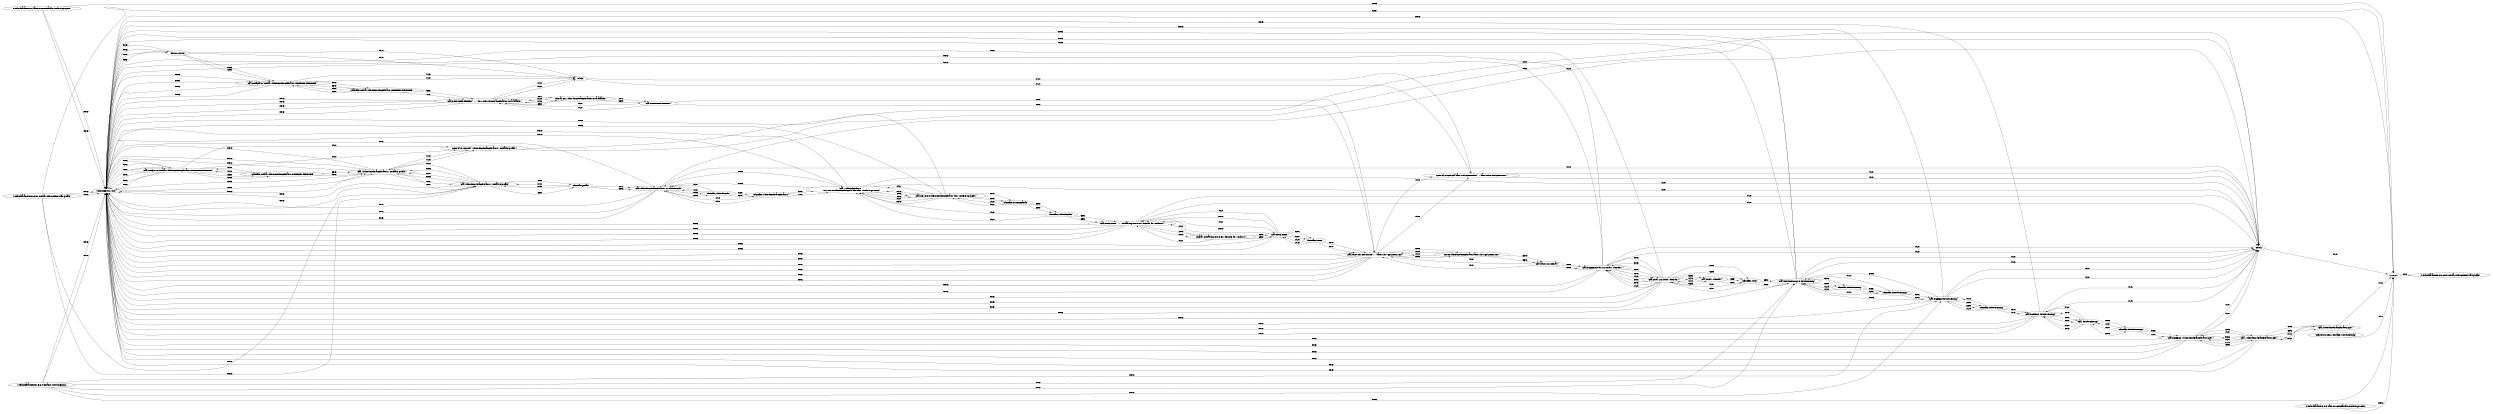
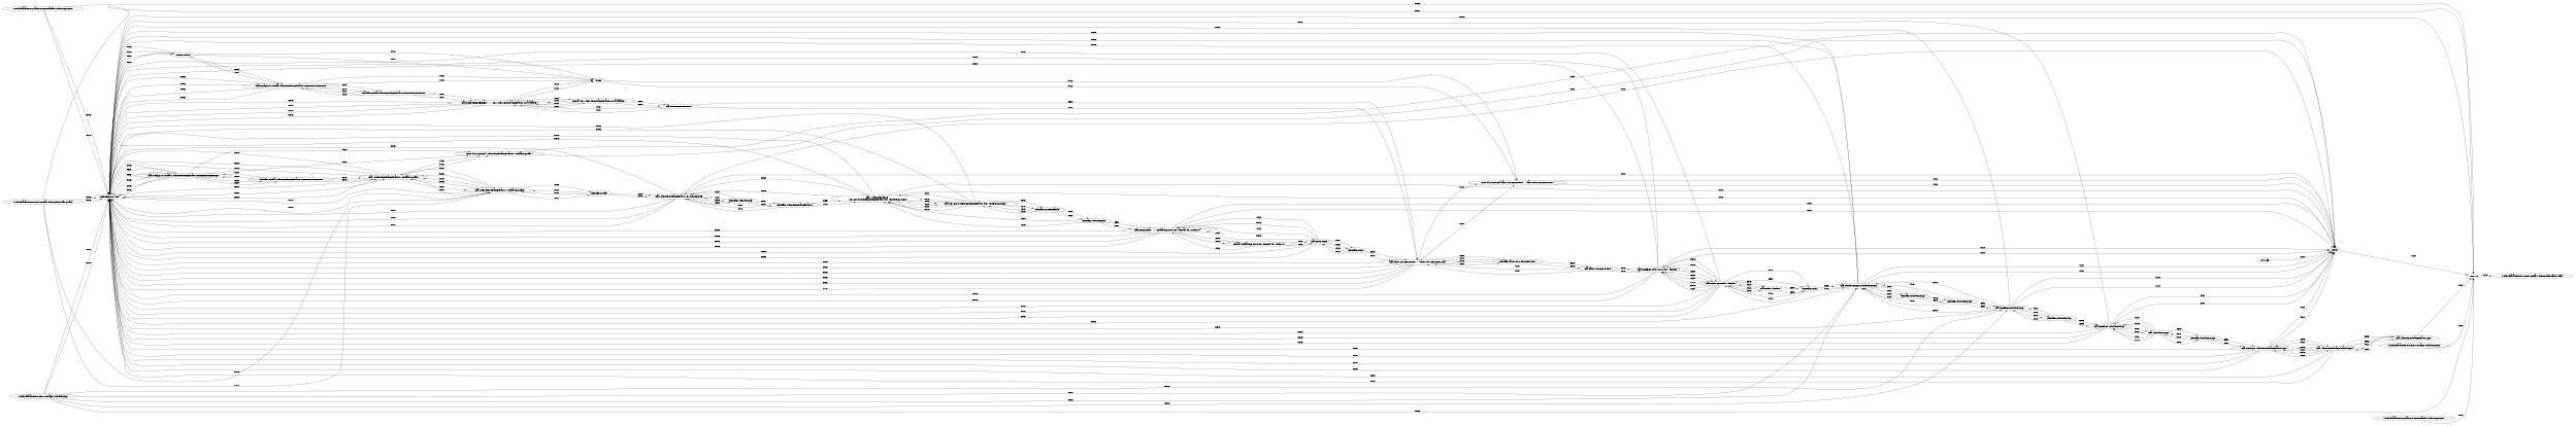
  digraph {
    rankdir=LR
    n1 [label="(MethodReturn,void)"]
    n2 [label="(Return,return;)"]
    n3 [label="(Call,!video_decode_accelerator_->Initialize(profile))"]
    n4 [label="(Call,NotifyError(media::VideoDecodeAccelerator::PLATFORM_FAILURE))"]
    1000100
    n6 [label="(Block,)"]
    n7 [label="(Call,NotifyError(media::VideoDecodeAccelerator::PLATFORM_FAILURE))"]
    n8 [label="(Call,video_decode_accelerator_->Initialize(profile))"]
    n9 [label="(ControlStructure,if (!video_decode_accelerator_->Initialize(profile)))"]
    n10 [label="(Identifier,media::VideoDecodeAccelerator::PLATFORM_FAILURE)"]
    n11 [label="(MethodParameterOut,const media::VideoCodecProfile profile)"]
    n12 [label="(Call,stub_->decoder())"]
    n13 [label="(Call,stub_ && stub_->decoder())"]
    n14 [label="(Identifier,stub_)"]
    n15 [label="(Call,DCHECK(stub_ && stub_->decoder()))"]
    n16 [label="(Call,init_done_msg_ = init_done_msg)"]
    n17 [label="(Block,)"]
    n18 [label="(Identifier,init_done_msg)"]
    n19 [label="(ControlStructure,if (base::win::GetVersion() < base::win::VERSION_WIN7))"]
-   n20 [label="(DXVAVideoDecodeAccelerator,base::win::VERSION_WIN7)"]
+   n20 [label="(Identifier,base::win::VERSION_WIN7)"]
    n21 [label="(Call,base::win::GetVersion() < base::win::VERSION_WIN7)"]
-   n22 [label="(Call,base::win::Literal())"]
+   n22 [label="(Call,base::win::GetVersion())"]
    n23 [label="(Literal,\"HW video decode acceleration not available.\")"]
    n24 [label="(Call,NOTIMPLEMENTED() << \"HW video decode acceleration not available.\")"]
    n25 [label="(Call,NOTIMPLEMENTED())"]
    n26 [label="(Identifier,media::VideoDecodeAccelerator::PLATFORM_FAILURE)"]
    n27 [label="(Literal,\"Initializing DXVA HW decoder for windows.\")"]
    n28 [label="(Call,DLOG(INFO) << \"Initializing DXVA HW decoder for windows.\")"]
    n29 [label="(Call,DLOG(INFO))"]
    n30 [label="(Identifier,INFO)"]
    n31 [label="(Call,* video_decoder =\n      new DXVAVideoDecodeAccelerator(this, renderer_process))"]
    n32 [label="(Call,new DXVAVideoDecodeAccelerator(this, renderer_process))"]
    n33 [label="(Call,video_decode_accelerator_ = video_decoder)"]
    n34 [label="(Identifier,ProcessHandle)"]
    n35 [label="(Identifier,video_decoder)"]
    n36 [label="(Identifier,video_decoder)"]
    n37 [label="(MethodParameterIn,const media::VideoCodecProfile profile)"]
    n38 [label="(Identifier,profile)"]
    n39 [label="(Identifier,video_decode_accelerator_)"]
-   n40 [label="(MethodParameterIn,IPC::Message* init_done_msg)"]
+   n40 [label="(MethodParameterIn,IPC::Message* init_this_msg)"]
    n41 [label="(Call,DCHECK(init_done_msg))"]
    n42 [label="(Identifier,init_done_msg)"]
-   n43 [label="(GetVersion,IPC::Message* init_done_msg)"]
+   n43 [label="(MethodParameterOut,IPC::Message* init_done_msg)"]
    n44 [label="(MethodParameterIn,base::ProcessHandle renderer_process)"]
    n45 [label="(MethodParameterOut,base::ProcessHandle renderer_process)"]
    n46 [label="(Call,!video_decode_acceleration_.get())"]
    n47 [label="(Call,video_decode_accelerator_.get())"]
    n48 [label="(Call,DCHECK(!video_decode_accelerator_.get()))"]
    n49 [label="(Call,!init_done_msg_)"]
    n50 [label="(Identifier,init_done_msg_)"]
    n51 [label="(Call,DCHECK(!init_done_msg_))"]
    n52 [label="(Identifier,init_done_msg_)"]
+   1000135
    n1 -> n2 [label="CFG: "]
    n1 -> n2 [label="CFG: "]
    n1 -> n3 [label="CFG: "]
    n1 -> n3 [label="CFG: "]
    n1 -> n4 [label="CFG: "]
    n1 -> n4 [label="CFG: "]
    n1 -> 1000100 [label="DDG: "]
    n2 -> n1 [label="DDG: "]
    n2 -> n1 [label="DDG: "]
    n2 -> n6 [label="AST: "]
    n2 -> n6 [label="AST: "]
    n2 -> n7 [label="CFG: "]
    n2 -> n7 [label="CFG: "]
    n3 -> n1 [label="DDG: "]
    n3 -> n1 [label="DDG: "]
    n3 -> n1 [label="DDG: "]
    n3 -> n1 [label="DDG: "]
    n3 -> n8 [label="CFG: "]
    n3 -> n8 [label="CFG: "]
    n3 -> n9 [label="AST: "]
    n3 -> n9 [label="AST: "]
    n4 -> n1 [label="DDG: "]
    n4 -> n1 [label="DDG: "]
    n4 -> n1 [label="DDG: "]
    n4 -> n1 [label="DDG: "]
    n4 -> n9 [label="AST: "]
    n4 -> n9 [label="AST: "]
    n4 -> n10 [label="CFG: "]
    n4 -> n10 [label="CFG: "]
    1000100 -> n11 [label="AST: "]
    n6 -> n19 [label="AST: "]
    n6 -> n19 [label="AST: "]
    n7 -> n1 [label="DDG: "]
    n7 -> n1 [label="DDG: "]
    n7 -> n1 [label="DDG: "]
    n7 -> n1 [label="DDG: "]
    n7 -> n6 [label="AST: "]
    n7 -> n6 [label="AST: "]
    n7 -> n26 [label="CFG: "]
    n7 -> n26 [label="CFG: "]
    n8 -> n1 [label="DDG: "]
    n8 -> n1 [label="DDG: "]
    n8 -> n3 [label="AST: "]
    n8 -> n3 [label="DDG: "]
    n8 -> n3 [label="AST: "]
    n8 -> n3 [label="DDG: "]
    n8 -> n38 [label="CFG: "]
    n8 -> n38 [label="CFG: "]
    n9 -> n17 [label="AST: "]
    n9 -> n17 [label="AST: "]
    n10 -> n3 [label="CFG: "]
    n10 -> n3 [label="CFG: "]
    n10 -> n4 [label="AST: "]
    n10 -> n4 [label="AST: "]
    n12 -> n13 [label="AST: "]
    n12 -> n13 [label="AST: "]
    n12 -> n14 [label="CFG: "]
    n12 -> n14 [label="CFG: "]
    n13 -> n1 [label="DDG: "]
    n13 -> n1 [label="DDG: "]
    n13 -> n1 [label="DDG: "]
    n13 -> n1 [label="DDG: "]
    n13 -> n12 [label="CFG: "]
    n13 -> n12 [label="CFG: "]
    n13 -> n14 [label="CFG: "]
    n13 -> n14 [label="CFG: "]
    n13 -> n15 [label="AST: "]
    n13 -> n15 [label="DDG: "]
    n13 -> n15 [label="DDG: "]
    n13 -> n15 [label="AST: "]
    n13 -> n15 [label="DDG: "]
    n13 -> n15 [label="DDG: "]
    n14 -> n13 [label="AST: "]
    n14 -> n13 [label="AST: "]
    n14 -> n16 [label="CFG: "]
    n14 -> n16 [label="CFG: "]
    n15 -> n1 [label="DDG: "]
    n15 -> n1 [label="DDG: "]
    n15 -> n1 [label="DDG: "]
    n15 -> n1 [label="DDG: "]
    n15 -> n13 [label="CFG: "]
    n15 -> n13 [label="CFG: "]
    n15 -> n17 [label="AST: "]
    n15 -> n17 [label="AST: "]
    n16 -> n1 [label="DDG: "]
    n16 -> n1 [label="DDG: "]
    n16 -> n1 [label="DDG: "]
    n16 -> n1 [label="DDG: "]
    n16 -> n17 [label="AST: "]
    n16 -> n17 [label="AST: "]
    n16 -> n18 [label="CFG: "]
    n16 -> n18 [label="CFG: "]
    n17 -> 1000100 [label="AST: "]
    n18 -> n16 [label="AST: "]
    n18 -> n16 [label="AST: "]
    n18 -> n52 [label="CFG: "]
    n18 -> n52 [label="CFG: "]
    n19 -> n17 [label="AST: "]
    n19 -> n17 [label="AST: "]
    n20 -> n21 [label="AST: "]
    n20 -> n21 [label="AST: "]
    n20 -> n22 [label="CFG: "]
    n20 -> n22 [label="CFG: "]
    n21 -> n1 [label="DDG: "]
    n21 -> n1 [label="DDG: "]
    n21 -> n1 [label="DDG: "]
    n21 -> n1 [label="DDG: "]
    n21 -> n1 [label="DDG: "]
    n21 -> n1 [label="DDG: "]
    n21 -> n19 [label="AST: "]
    n21 -> n19 [label="AST: "]
    n21 -> n20 [label="CFG: "]
    n21 -> n20 [label="CFG: "]
    n22 -> n15 [label="CFG: "]
    n22 -> n15 [label="CFG: "]
    n22 -> n21 [label="AST: "]
    n22 -> n21 [label="AST: "]
    n23 -> n24 [label="AST: "]
    n23 -> n24 [label="AST: "]
    n23 -> n25 [label="CFG: "]
    n23 -> n25 [label="CFG: "]
    n24 -> n1 [label="DDG: "]
    n24 -> n1 [label="DDG: "]
    n24 -> n1 [label="DDG: "]
    n24 -> n1 [label="DDG: "]
    n24 -> n6 [label="AST: "]
    n24 -> n6 [label="AST: "]
    n24 -> n23 [label="CFG: "]
    n24 -> n23 [label="CFG: "]
    n25 -> n21 [label="CFG: "]
    n25 -> n21 [label="CFG: "]
    n25 -> n24 [label="AST: "]
    n25 -> n24 [label="AST: "]
    n26 -> n7 [label="AST: "]
    n26 -> n7 [label="AST: "]
    n26 -> n24 [label="CFG: "]
    n26 -> n24 [label="CFG: "]
    n27 -> n28 [label="AST: "]
    n27 -> n28 [label="AST: "]
    n27 -> n29 [label="CFG: "]
    n27 -> n29 [label="CFG: "]
    n28 -> n1 [label="DDG: "]
    n28 -> n1 [label="DDG: "]
    n28 -> n1 [label="DDG: "]
    n28 -> n1 [label="DDG: "]
    n28 -> n17 [label="AST: "]
    n28 -> n17 [label="AST: "]
    n28 -> n27 [label="CFG: "]
    n28 -> n27 [label="CFG: "]
    n29 -> n1 [label="DDG: "]
    n29 -> n1 [label="DDG: "]
    n29 -> n28 [label="AST: "]
    n29 -> n28 [label="DDG: "]
    n29 -> n28 [label="AST: "]
    n29 -> n28 [label="DDG: "]
    n29 -> n30 [label="CFG: "]
    n29 -> n30 [label="CFG: "]
    n30 -> n21 [label="CFG: "]
    n30 -> n21 [label="CFG: "]
    n30 -> n29 [label="AST: "]
    n30 -> n29 [label="AST: "]
    n31 -> n1 [label="DDG: "]
    n31 -> n1 [label="DDG: "]
    n31 -> n17 [label="AST: "]
    n31 -> n17 [label="AST: "]
    n31 -> n32 [label="CFG: "]
    n31 -> n32 [label="CFG: "]
    n31 -> n33 [label="DDG: "]
    n31 -> n33 [label="DDG: "]
    n32 -> n1 [label="DDG: "]
    n32 -> n1 [label="DDG: "]
    n32 -> n31 [label="AST: "]
    n32 -> n31 [label="DDG: "]
    n32 -> n31 [label="AST: "]
    n32 -> n31 [label="DDG: "]
    n32 -> n34 [label="CFG: "]
    n32 -> n34 [label="CFG: "]
    n33 -> n1 [label="DDG: "]
    n33 -> n1 [label="DDG: "]
    n33 -> n1 [label="DDG: "]
    n33 -> n1 [label="DDG: "]
    n33 -> n17 [label="AST: "]
    n33 -> n17 [label="AST: "]
    n33 -> n35 [label="CFG: "]
    n33 -> n35 [label="CFG: "]
    n34 -> n32 [label="AST: "]
    n34 -> n32 [label="AST: "]
    n34 -> n36 [label="CFG: "]
    n34 -> n36 [label="CFG: "]
    n35 -> n33 [label="AST: "]
    n35 -> n33 [label="AST: "]
    n35 -> n39 [label="CFG: "]
    n35 -> n39 [label="CFG: "]
    n36 -> n28 [label="CFG: "]
    n36 -> n28 [label="CFG: "]
    n36 -> n31 [label="AST: "]
    n36 -> n31 [label="AST: "]
    n37 -> n1 [label="DDG: "]
    n37 -> n1 [label="DDG: "]
    n37 -> 1000100 [label="CFG: "]
    n37 -> n8 [label="DDG: "]
    n37 -> n8 [label="DDG: "]
    n38 -> n8 [label="AST: "]
    n38 -> n8 [label="AST: "]
    n38 -> n33 [label="CFG: "]
    n38 -> n33 [label="CFG: "]
    n39 -> n31 [label="CFG: "]
    n39 -> n31 [label="CFG: "]
    n39 -> n33 [label="AST: "]
    n39 -> n33 [label="AST: "]
    n40 -> n1 [label="DDG: "]
    n40 -> n1 [label="DDG: "]
    n40 -> 1000100 [label="DDG: "]
    n40 -> n16 [label="DDG: "]
    n40 -> n16 [label="DDG: "]
    n40 -> n41 [label="DDG: "]
    n40 -> n41 [label="DDG: "]
    n41 -> n1 [label="DDG: "]
    n41 -> n1 [label="DDG: "]
    n41 -> n16 [label="DDG: "]
    n41 -> n16 [label="DDG: "]
    n41 -> n17 [label="AST: "]
    n41 -> n17 [label="AST: "]
    n41 -> n42 [label="CFG: "]
    n41 -> n42 [label="CFG: "]
    n42 -> n41 [label="AST: "]
    n42 -> n41 [label="AST: "]
    n42 -> n51 [label="CFG: "]
    n42 -> n51 [label="CFG: "]
    n43 -> 1000100 [label="CFG: "]
    n44 -> n1 [label="DDG: "]
    n44 -> n1 [label="DDG: "]
    n44 -> 1000100 [label="DDG: "]
    n45 -> 1000100 [label="DDG: "]
    n46 -> n1 [label="DDG: "]
    n46 -> n1 [label="DDG: "]
    n46 -> n47 [label="CFG: "]
    n46 -> n47 [label="CFG: "]
    n46 -> n48 [label="AST: "]
    n46 -> n48 [label="DDG: "]
    n46 -> n48 [label="AST: "]
    n46 -> n48 [label="DDG: "]
    n47 -> 1000100 [label="AST: "]
    n47 -> n46 [label="AST: "]
    n47 -> n46 [label="AST: "]
    n48 -> n1 [label="DDG: "]
    n48 -> n1 [label="DDG: "]
    n48 -> n1 [label="DDG: "]
    n48 -> n1 [label="DDG: "]
    n48 -> n17 [label="AST: "]
    n48 -> n17 [label="AST: "]
    n48 -> n46 [label="CFG: "]
    n48 -> n46 [label="CFG: "]
    n49 -> n50 [label="CFG: "]
    n49 -> n50 [label="CFG: "]
    n49 -> n51 [label="AST: "]
    n49 -> n51 [label="DDG: "]
    n49 -> n51 [label="AST: "]
    n49 -> n51 [label="DDG: "]
    n50 -> n48 [label="CFG: "]
    n50 -> n48 [label="CFG: "]
    n50 -> n49 [label="AST: "]
    n50 -> n49 [label="AST: "]
    n51 -> n1 [label="DDG: "]
    n51 -> n1 [label="DDG: "]
    n51 -> n1 [label="DDG: "]
    n51 -> n1 [label="DDG: "]
    n51 -> n17 [label="AST: "]
    n51 -> n17 [label="AST: "]
    n51 -> n49 [label="CFG: "]
    n51 -> n49 [label="CFG: "]
    n52 -> n16 [label="AST: "]
    n52 -> n16 [label="AST: "]
    n52 -> n41 [label="CFG: "]
    n52 -> n41 [label="CFG: "]
+   1000135 -> n17 [label="AST: "]
  }
